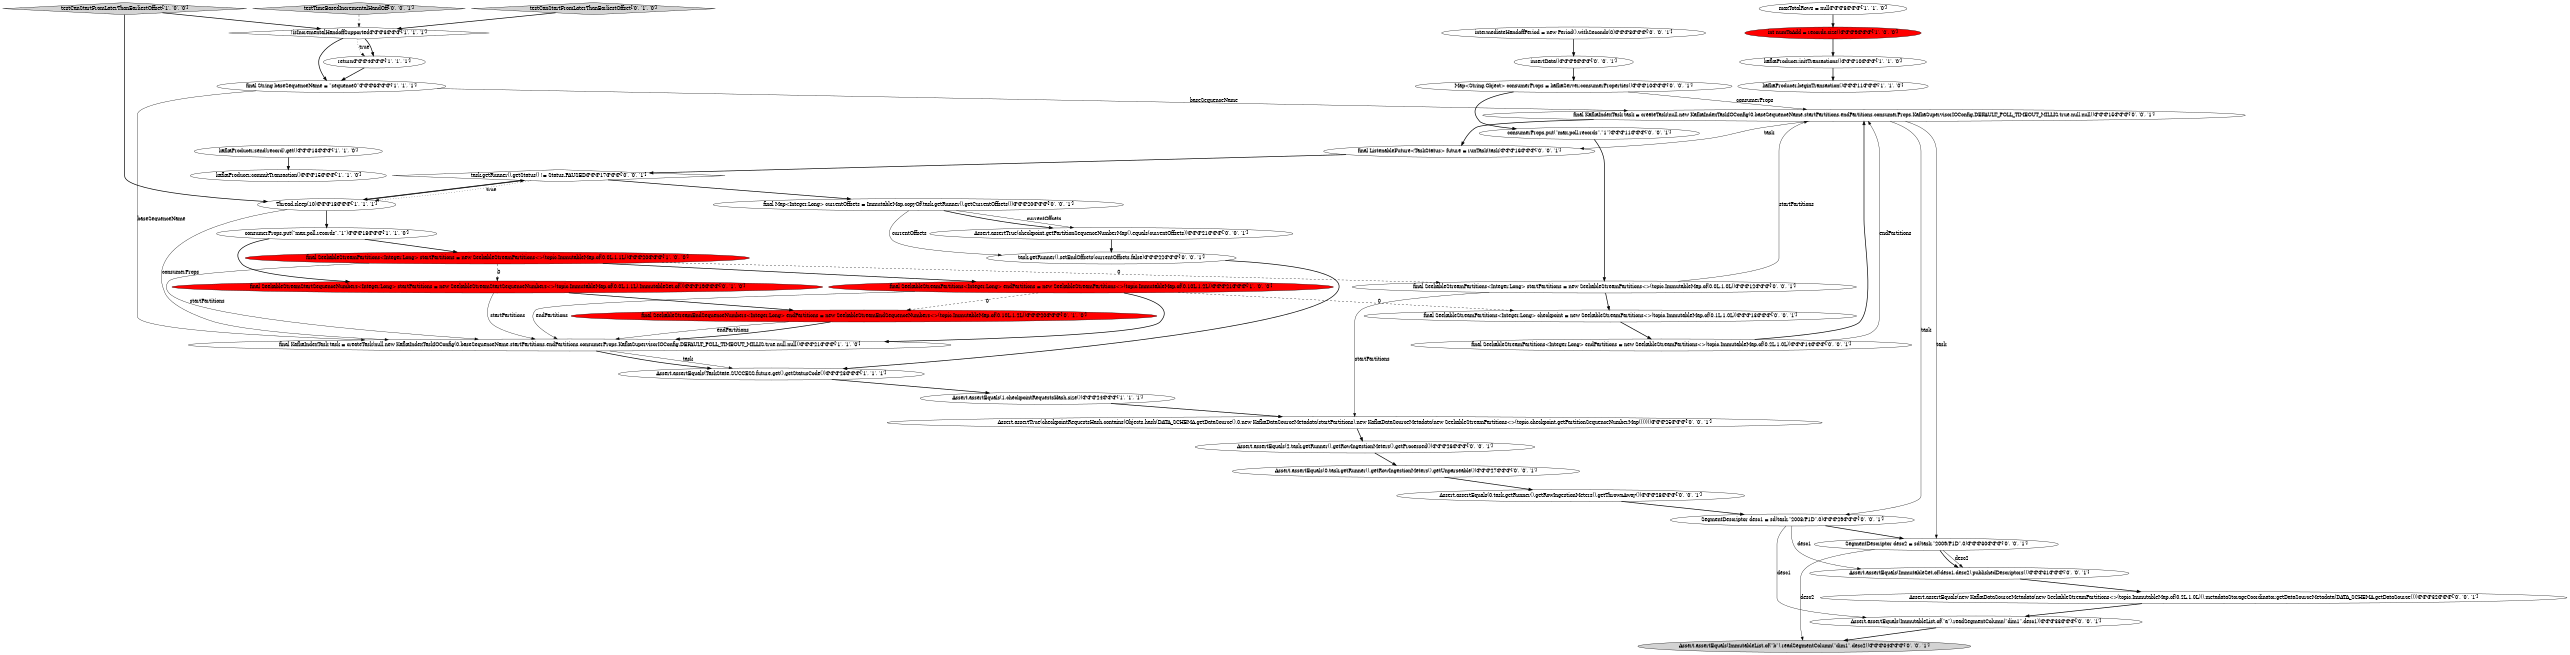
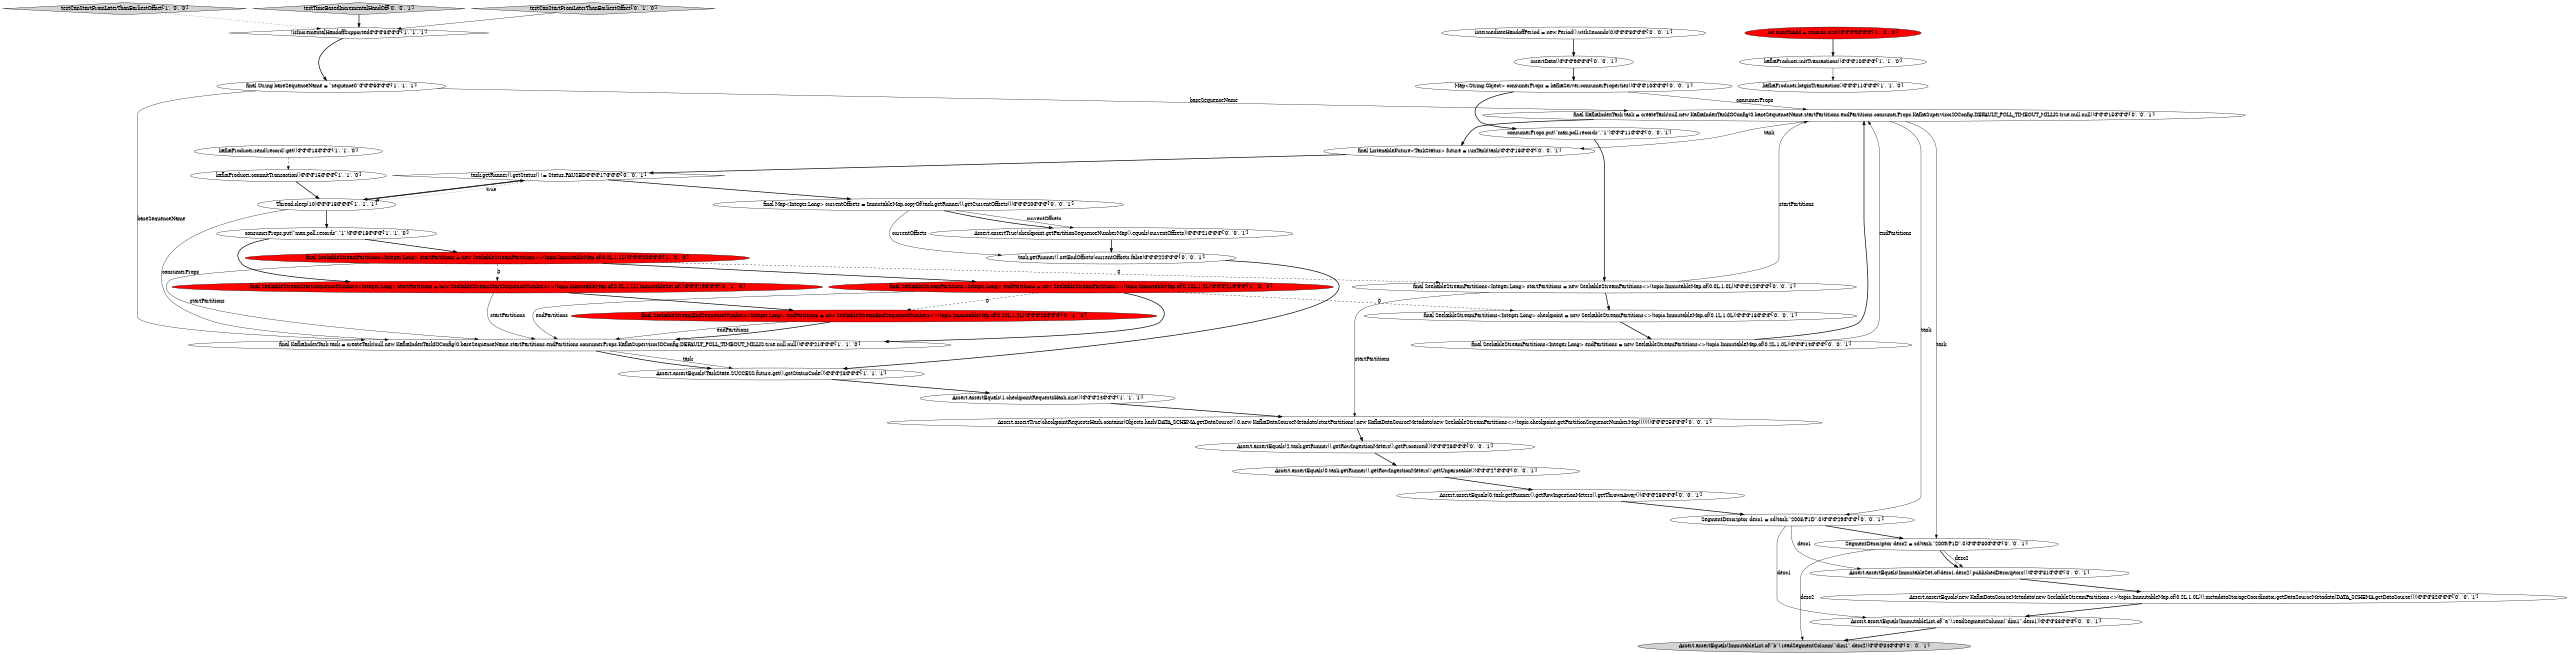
  digraph {
    node [fillcolor=white shape=ellipse style=filled]
    edge [style=bold]
    n1 [label="task.getRunner().setEndOffsets(currentOffsets,false)@@@22@@@['0', '0', '1']"]
    n2 [label="Assert.assertEquals(TaskState.SUCCESS,future.get().getStatusCode())@@@23@@@['1', '1', '1']"]
    n3 [label="Assert.assertEquals(1,checkpointRequestsHash.size())@@@24@@@['1', '1', '1']"]
    n4 [label="Assert.assertTrue(checkpointRequestsHash.contains(Objects.hash(DATA_SCHEMA.getDataSource(),0,new KafkaDataSourceMetadata(startPartitions),new KafkaDataSourceMetadata(new SeekableStreamPartitions<>(topic,checkpoint.getPartitionSequenceNumberMap())))))@@@25@@@['0', '0', '1']"]
    n5 [label="Assert.assertEquals(2,task.getRunner().getRowIngestionMeters().getProcessed())@@@26@@@['0', '0', '1']"]
    n6 [label="Assert.assertEquals(0,task.getRunner().getRowIngestionMeters().getUnparseable())@@@27@@@['0', '0', '1']"]
    n7 [label="final SeekableStreamPartitions<Integer,Long> startPartitions = new SeekableStreamPartitions<>(topic,ImmutableMap.of(0,0L,1,0L))@@@12@@@['0', '0', '1']"]
    n8 [label="final SeekableStreamPartitions<Integer,Long> checkpoint = new SeekableStreamPartitions<>(topic,ImmutableMap.of(0,1L,1,0L))@@@13@@@['0', '0', '1']"]
    n9 [label="final KafkaIndexTask task = createTask(null,new KafkaIndexTaskIOConfig(0,baseSequenceName,startPartitions,endPartitions,consumerProps,KafkaSupervisorIOConfig.DEFAULT_POLL_TIMEOUT_MILLIS,true,null,null))@@@15@@@['0', '0', '1']"]
    n10 [label="final SeekableStreamPartitions<Integer,Long> endPartitions = new SeekableStreamPartitions<>(topic,ImmutableMap.of(0,2L,1,0L))@@@14@@@['0', '0', '1']"]
    n11 [label="final ListenableFuture<TaskStatus> future = runTask(task)@@@16@@@['0', '0', '1']"]
    n12 [label="SegmentDescriptor desc2 = sd(task,\"2009/P1D\",0)@@@30@@@['0', '0', '1']"]
    n13 [label="SegmentDescriptor desc1 = sd(task,\"2008/P1D\",0)@@@29@@@['0', '0', '1']"]
    n14 [fillcolor=red label="final SeekableStreamStartSequenceNumbers<Integer,Long> startPartitions = new SeekableStreamStartSequenceNumbers<>(topic,ImmutableMap.of(0,0L,1,1L),ImmutableSet.of())@@@19@@@['0', '1', '0']"]
    n15 [fillcolor=red label="final SeekableStreamEndSequenceNumbers<Integer,Long> endPartitions = new SeekableStreamEndSequenceNumbers<>(topic,ImmutableMap.of(0,10L,1,2L))@@@20@@@['0', '1', '0']"]
    n16 [label="final KafkaIndexTask task = createTask(null,new KafkaIndexTaskIOConfig(0,baseSequenceName,startPartitions,endPartitions,consumerProps,KafkaSupervisorIOConfig.DEFAULT_POLL_TIMEOUT_MILLIS,true,null,null))@@@21@@@['1', '1', '0']"]
    n17 [label="Map<String,Object> consumerProps = kafkaServer.consumerProperties()@@@10@@@['0', '0', '1']"]
    n18 [label="consumerProps.put(\"max.poll.records\",\"1\")@@@11@@@['0', '0', '1']"]
    n19 [fillcolor=lightgray label="testCanStartFromLaterThanEarliestOffset['1', '0', '0']" shape=diamond]
    n20 [label="!isIncrementalHandoffSupported@@@3@@@['1', '1', '1']" shape=diamond]
    n21 [label="final String baseSequenceName = \"sequence0\"@@@6@@@['1', '1', '1']"]
-   n22 [label="return@@@4@@@['1', '1', '1']"]
    n23 [label="Thread.sleep(10)@@@18@@@['1', '1', '1']"]
    n24 [label="task.getRunner().getStatus() != Status.PAUSED@@@17@@@['0', '0', '1']" shape=diamond]
    n25 [label="consumerProps.put(\"max.poll.records\",\"1\")@@@18@@@['1', '1', '0']"]
    n26 [label="final Map<Integer,Long> currentOffsets = ImmutableMap.copyOf(task.getRunner().getCurrentOffsets())@@@20@@@['0', '0', '1']"]
    n27 [fillcolor=red label="final SeekableStreamPartitions<Integer,Long> startPartitions = new SeekableStreamPartitions<>(topic,ImmutableMap.of(0,0L,1,1L))@@@20@@@['1', '0', '0']"]
    n28 [fillcolor=lightgray label="Assert.assertEquals(ImmutableList.of(\"b\"),readSegmentColumn(\"dim1\",desc2))@@@34@@@['0', '0', '1']"]
    n29 [fillcolor=lightgray label="testTimeBasedIncrementalHandOff['0', '0', '1']" shape=diamond]
    n30 [label="Assert.assertEquals(ImmutableSet.of(desc1,desc2),publishedDescriptors())@@@31@@@['0', '0', '1']"]
    n31 [label="Assert.assertEquals(ImmutableList.of(\"a\"),readSegmentColumn(\"dim1\",desc1))@@@33@@@['0', '0', '1']"]
    n32 [label="kafkaProducer.initTransactions()@@@10@@@['1', '1', '0']"]
    n33 [label="kafkaProducer.beginTransaction()@@@11@@@['1', '1', '0']"]
    n34 [label="Assert.assertEquals(new KafkaDataSourceMetadata(new SeekableStreamPartitions<>(topic,ImmutableMap.of(0,2L,1,0L))),metadataStorageCoordinator.getDataSourceMetadata(DATA_SCHEMA.getDataSource()))@@@32@@@['0', '0', '1']"]
    n35 [label="Assert.assertEquals(0,task.getRunner().getRowIngestionMeters().getThrownAway())@@@28@@@['0', '0', '1']"]
    n36 [label="intermediateHandoffPeriod = new Period().withSeconds(0)@@@8@@@['0', '0', '1']"]
    n37 [label="insertData()@@@9@@@['0', '0', '1']"]
    n38 [label="Assert.assertTrue(checkpoint.getPartitionSequenceNumberMap().equals(currentOffsets))@@@21@@@['0', '0', '1']"]
    n39 [fillcolor=red label="final SeekableStreamPartitions<Integer,Long> endPartitions = new SeekableStreamPartitions<>(topic,ImmutableMap.of(0,10L,1,2L))@@@21@@@['1', '0', '0']"]
    n40 [label="kafkaProducer.send(record).get()@@@13@@@['1', '1', '0']"]
    n41 [label="kafkaProducer.commitTransaction()@@@15@@@['1', '1', '0']"]
-   n42 [label="maxTotalRows = null@@@8@@@['1', '1', '0']"]
    n43 [fillcolor=red label="int numToAdd = records.size()@@@9@@@['1', '0', '0']"]
    n44 [fillcolor=lightgray label="testCanStartFromLaterThanEarliestOffset['0', '1', '0']" shape=diamond]
    n1 -> n2
    n2 -> n3
    n3 -> n4
    n4 -> n5
    n5 -> n6
    n6 -> n35
    n7 -> n4 [label=startPartitions style=solid]
    n7 -> n8
    n7 -> n9 [label=startPartitions style=solid]
    n8 -> n10
    n9 -> n11 [label=task style=solid]
    n9 -> n11
    n9 -> n12 [label=task style=solid]
    n9 -> n13 [label=task style=solid]
    n10 -> n9 [label=endPartitions style=solid]
    n10 -> n9
    n11 -> n24
    n12 -> n28 [label=desc2 style=solid]
    n12 -> n30 [label=desc2 style=solid]
    n12 -> n30
    n13 -> n12
    n13 -> n30 [label=desc1 style=solid]
    n13 -> n31 [label=desc1 style=solid]
    n14 -> n15
    n14 -> n16 [label=startPartitions style=solid]
    n15 -> n16
    n15 -> n16 [label=endPartitions style=solid]
    n16 -> n2 [label=task style=solid]
    n16 -> n2
    n17 -> n9 [label=consumerProps style=solid]
    n17 -> n18
    n18 -> n7
-   n19 -> n20
+   n19 -> n20 [style=dotted]
    n20 -> n21
-   n20 -> n22 [label=true style=dotted]
-   n20 -> n22
    n21 -> n9 [label=baseSequenceName style=solid]
    n21 -> n16 [label=baseSequenceName style=solid]
-   n22 -> n21
    n23 -> n16 [label=consumerProps style=solid]
    n23 -> n24
    n23 -> n25
    n24 -> n23
    n24 -> n23 [label=true style=dotted]
    n24 -> n26
    n25 -> n14
    n25 -> n27
    n26 -> n1 [label=currentOffsets style=solid]
    n26 -> n38
    n26 -> n38 [label=currentOffsets style=solid]
    n27 -> n7 [label=0 style=dashed]
    n27 -> n14 [label=0 style=dashed]
    n27 -> n16 [label=startPartitions style=solid]
    n27 -> n39
-   n29 -> n20 [style=dashed]
+   n29 -> n20
    n30 -> n34
    n31 -> n28
-   n32 -> n33
+   n32 -> n33 [style=solid]
    n34 -> n31
    n35 -> n13
    n36 -> n37
    n37 -> n17
    n38 -> n1
    n39 -> n8 [label=0 style=dashed]
    n39 -> n15 [label=0 style=dashed]
    n39 -> n16 [label=endPartitions style=solid]
    n39 -> n16
-   n40 -> n41
-   n19 -> n23
-   n42 -> n43
+   n40 -> n41 [style=dashed]
+   n41 -> n23
    n43 -> n32
-   n44 -> n20
+   n44 -> n20 [style=solid]
  }
